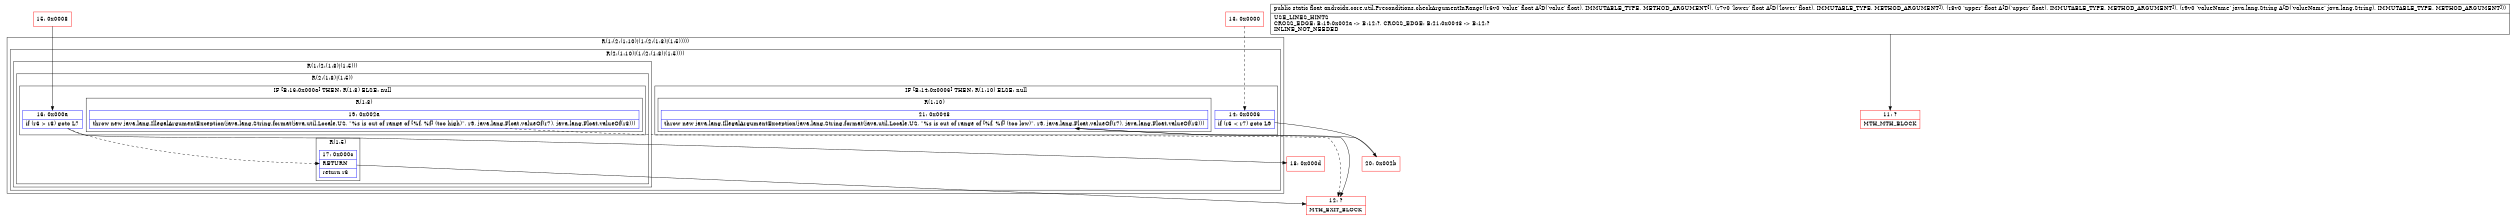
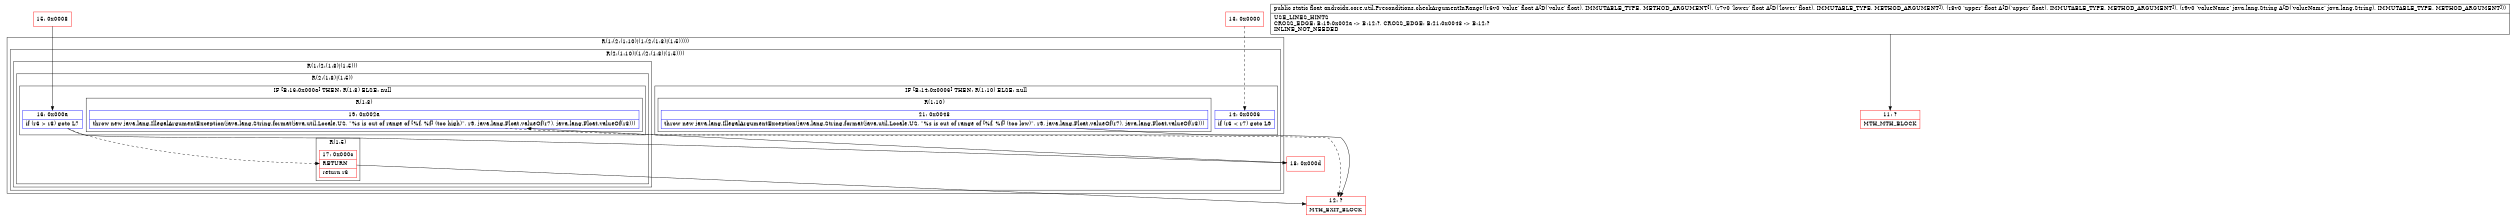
  digraph {
    node [color=red shape=record]
    n1 [color=blue label="{21\:\ 0x0048|throw new java.lang.IllegalArgumentException(java.lang.String.format(java.util.Locale.US, \"%s is out of range of [%f, %f] (too low)\", r9, java.lang.Float.valueOf(r7), java.lang.Float.valueOf(r8)))\l}"]
    n2 [color=blue label="{14\:\ 0x0006|if (r6 \< r7) goto L9\l}"]
    n3 [color=blue label="{19\:\ 0x002a|throw new java.lang.IllegalArgumentException(java.lang.String.format(java.util.Locale.US, \"%s is out of range of [%f, %f] (too high)\", r9, java.lang.Float.valueOf(r7), java.lang.Float.valueOf(r8)))\l}"]
    n4 [color=blue label="{16\:\ 0x000a|if (r6 \> r8) goto L7\l}"]
-   n5 [color=blue label="{17\:\ 0x000c|RETURN\l|return r6\l}"]
+   n5 [label="{17\:\ 0x000c|RETURN\l|return r6\l}"]
    n6 [label="{12\:\ ?|MTH_EXIT_BLOCK\l}"]
-   n7 [label="{20\:\ 0x002b}"]
    n8 [label="{18\:\ 0x000d}"]
    n9 [label="{15\:\ 0x0008}"]
    n10 [label="{11\:\ ?|MTH_MTH_BLOCK\l}"]
    n11 [label="{13\:\ 0x0000}"]
    n12 [label="{public static float androidx.core.util.Preconditions.checkArgumentInRange((r6v0 'value' float A[D('value' float), IMMUTABLE_TYPE, METHOD_ARGUMENT]), (r7v0 'lower' float A[D('lower' float), IMMUTABLE_TYPE, METHOD_ARGUMENT]), (r8v0 'upper' float A[D('upper' float), IMMUTABLE_TYPE, METHOD_ARGUMENT]), (r9v0 'valueName' java.lang.String A[D('valueName' java.lang.String), IMMUTABLE_TYPE, METHOD_ARGUMENT]))  | USE_LINES_HINTS\lCROSS_EDGE: B:19:0x002a \-\> B:12:?, CROSS_EDGE: B:21:0x0048 \-\> B:12:?\lINLINE_NOT_NEEDED\l}" color=""]
    subgraph cluster_1 {
      label="R(1:(2:(1:10)|(1:(2:(1:8)|(1:5)))))"
      subgraph cluster_2 {
        label="R(2:(1:10)|(1:(2:(1:8)|(1:5))))"
        subgraph cluster_3 {
          label="IF [B:14:0x0006] THEN: R(1:10) ELSE: null"
          n2
          subgraph cluster_4 {
            label="R(1:10)"
            n1
          }
        }
        subgraph cluster_5 {
          label="R(1:(2:(1:8)|(1:5)))"
          subgraph cluster_6 {
            label="R(2:(1:8)|(1:5))"
            subgraph cluster_7 {
              label="IF [B:16:0x000a] THEN: R(1:8) ELSE: null"
              n4
              subgraph cluster_8 {
                label="R(1:8)"
                n3
              }
            }
            subgraph cluster_9 {
              label="R(1:5)"
              n5
            }
          }
        }
      }
    }
    n1 -> n6
-   n2 -> n7
    n3 -> n6 [style=dashed]
    n4 -> n5 [style=dashed]
    n4 -> n8
    n5 -> n6
-   n7 -> n1
+   n8 -> n3
    n9 -> n4
    n11 -> n2 [style=dashed]
    n12 -> n10
  }
